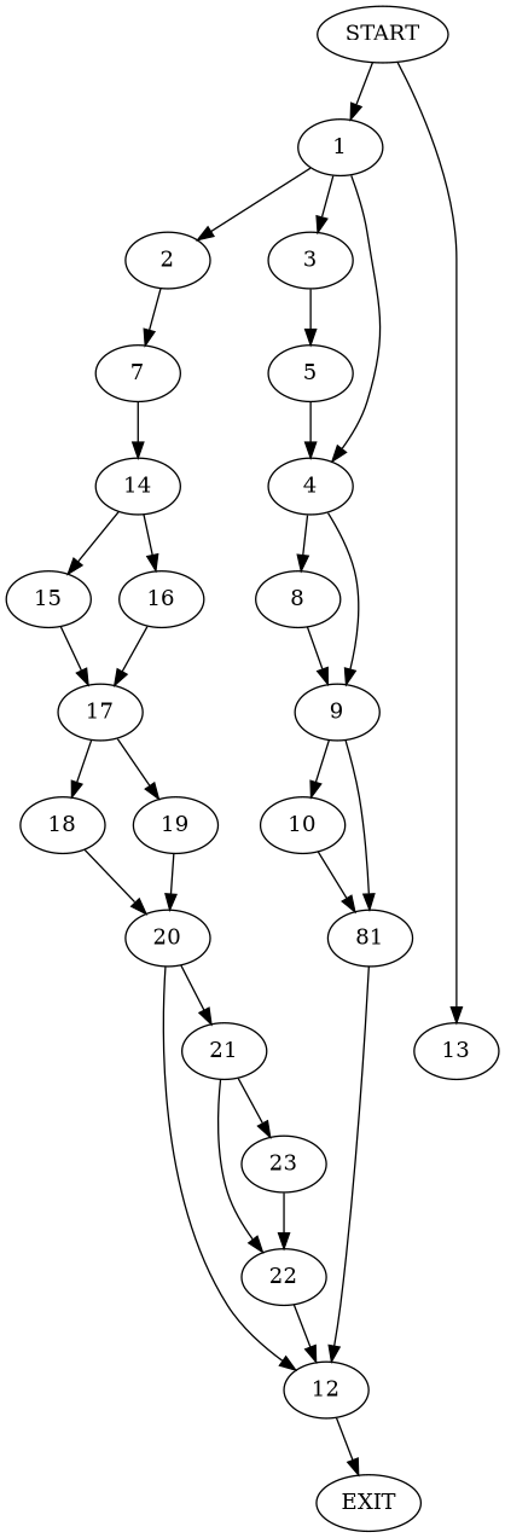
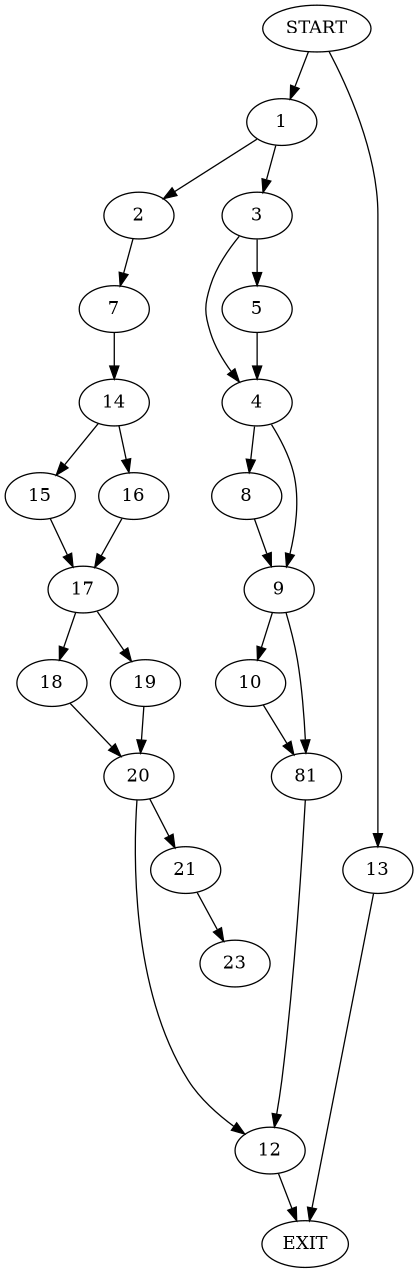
  digraph {
    n1 [label=START]
    1
    13
    2
    3
    n6 [label=EXIT]
    7
    4
    5
    14
    8
    9
    10
    n14 [label=81]
    15
    16
    12
    17
    18
    19
    20
    21
-   22
    23
    n1 -> 1
    n1 -> 13
    1 -> 2
    1 -> 3
+   13 -> n6
    2 -> 7
-   1 -> 4
+   3 -> 4
    3 -> 5
    7 -> 14
    4 -> 8
    4 -> 9
    5 -> 4
    14 -> 15
    14 -> 16
    8 -> 9
    9 -> 10
    9 -> n14
    10 -> n14
    n14 -> 12
    15 -> 17
    16 -> 17
    12 -> n6
    17 -> 18
    17 -> 19
    18 -> 20
    19 -> 20
    20 -> 12
    20 -> 21
-   21 -> 22
    21 -> 23
-   22 -> 12
-   23 -> 22
  }
